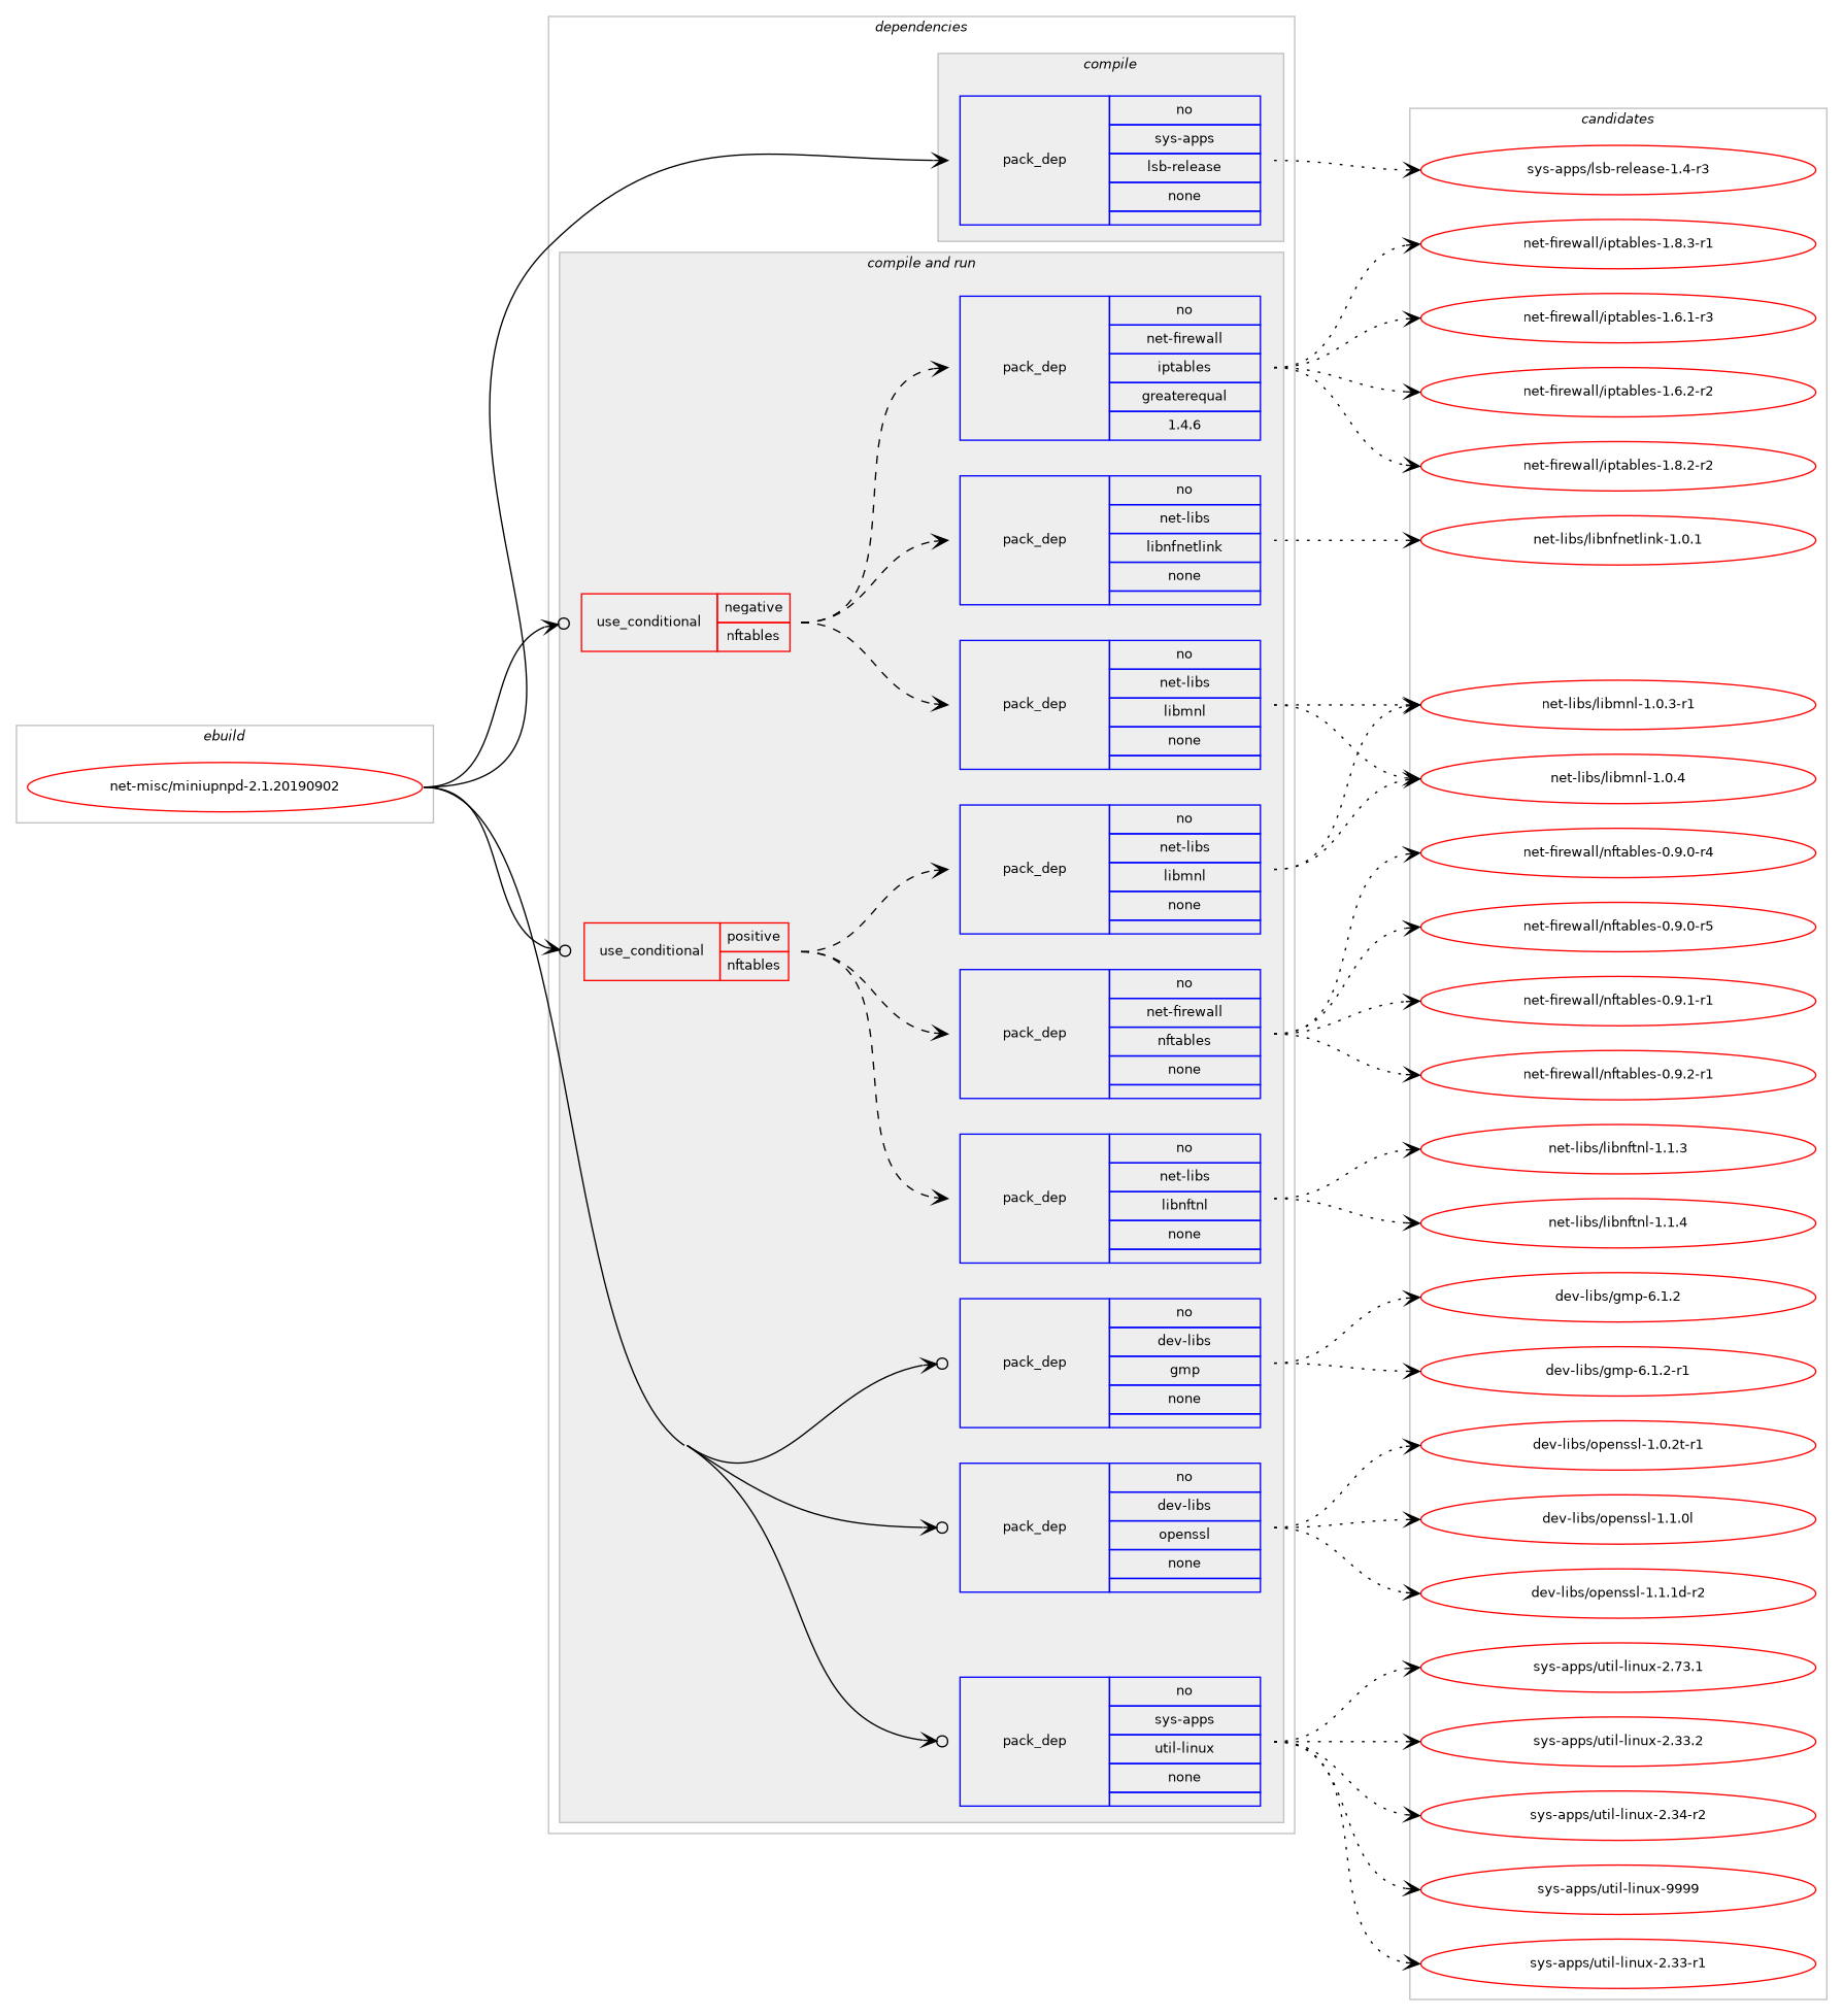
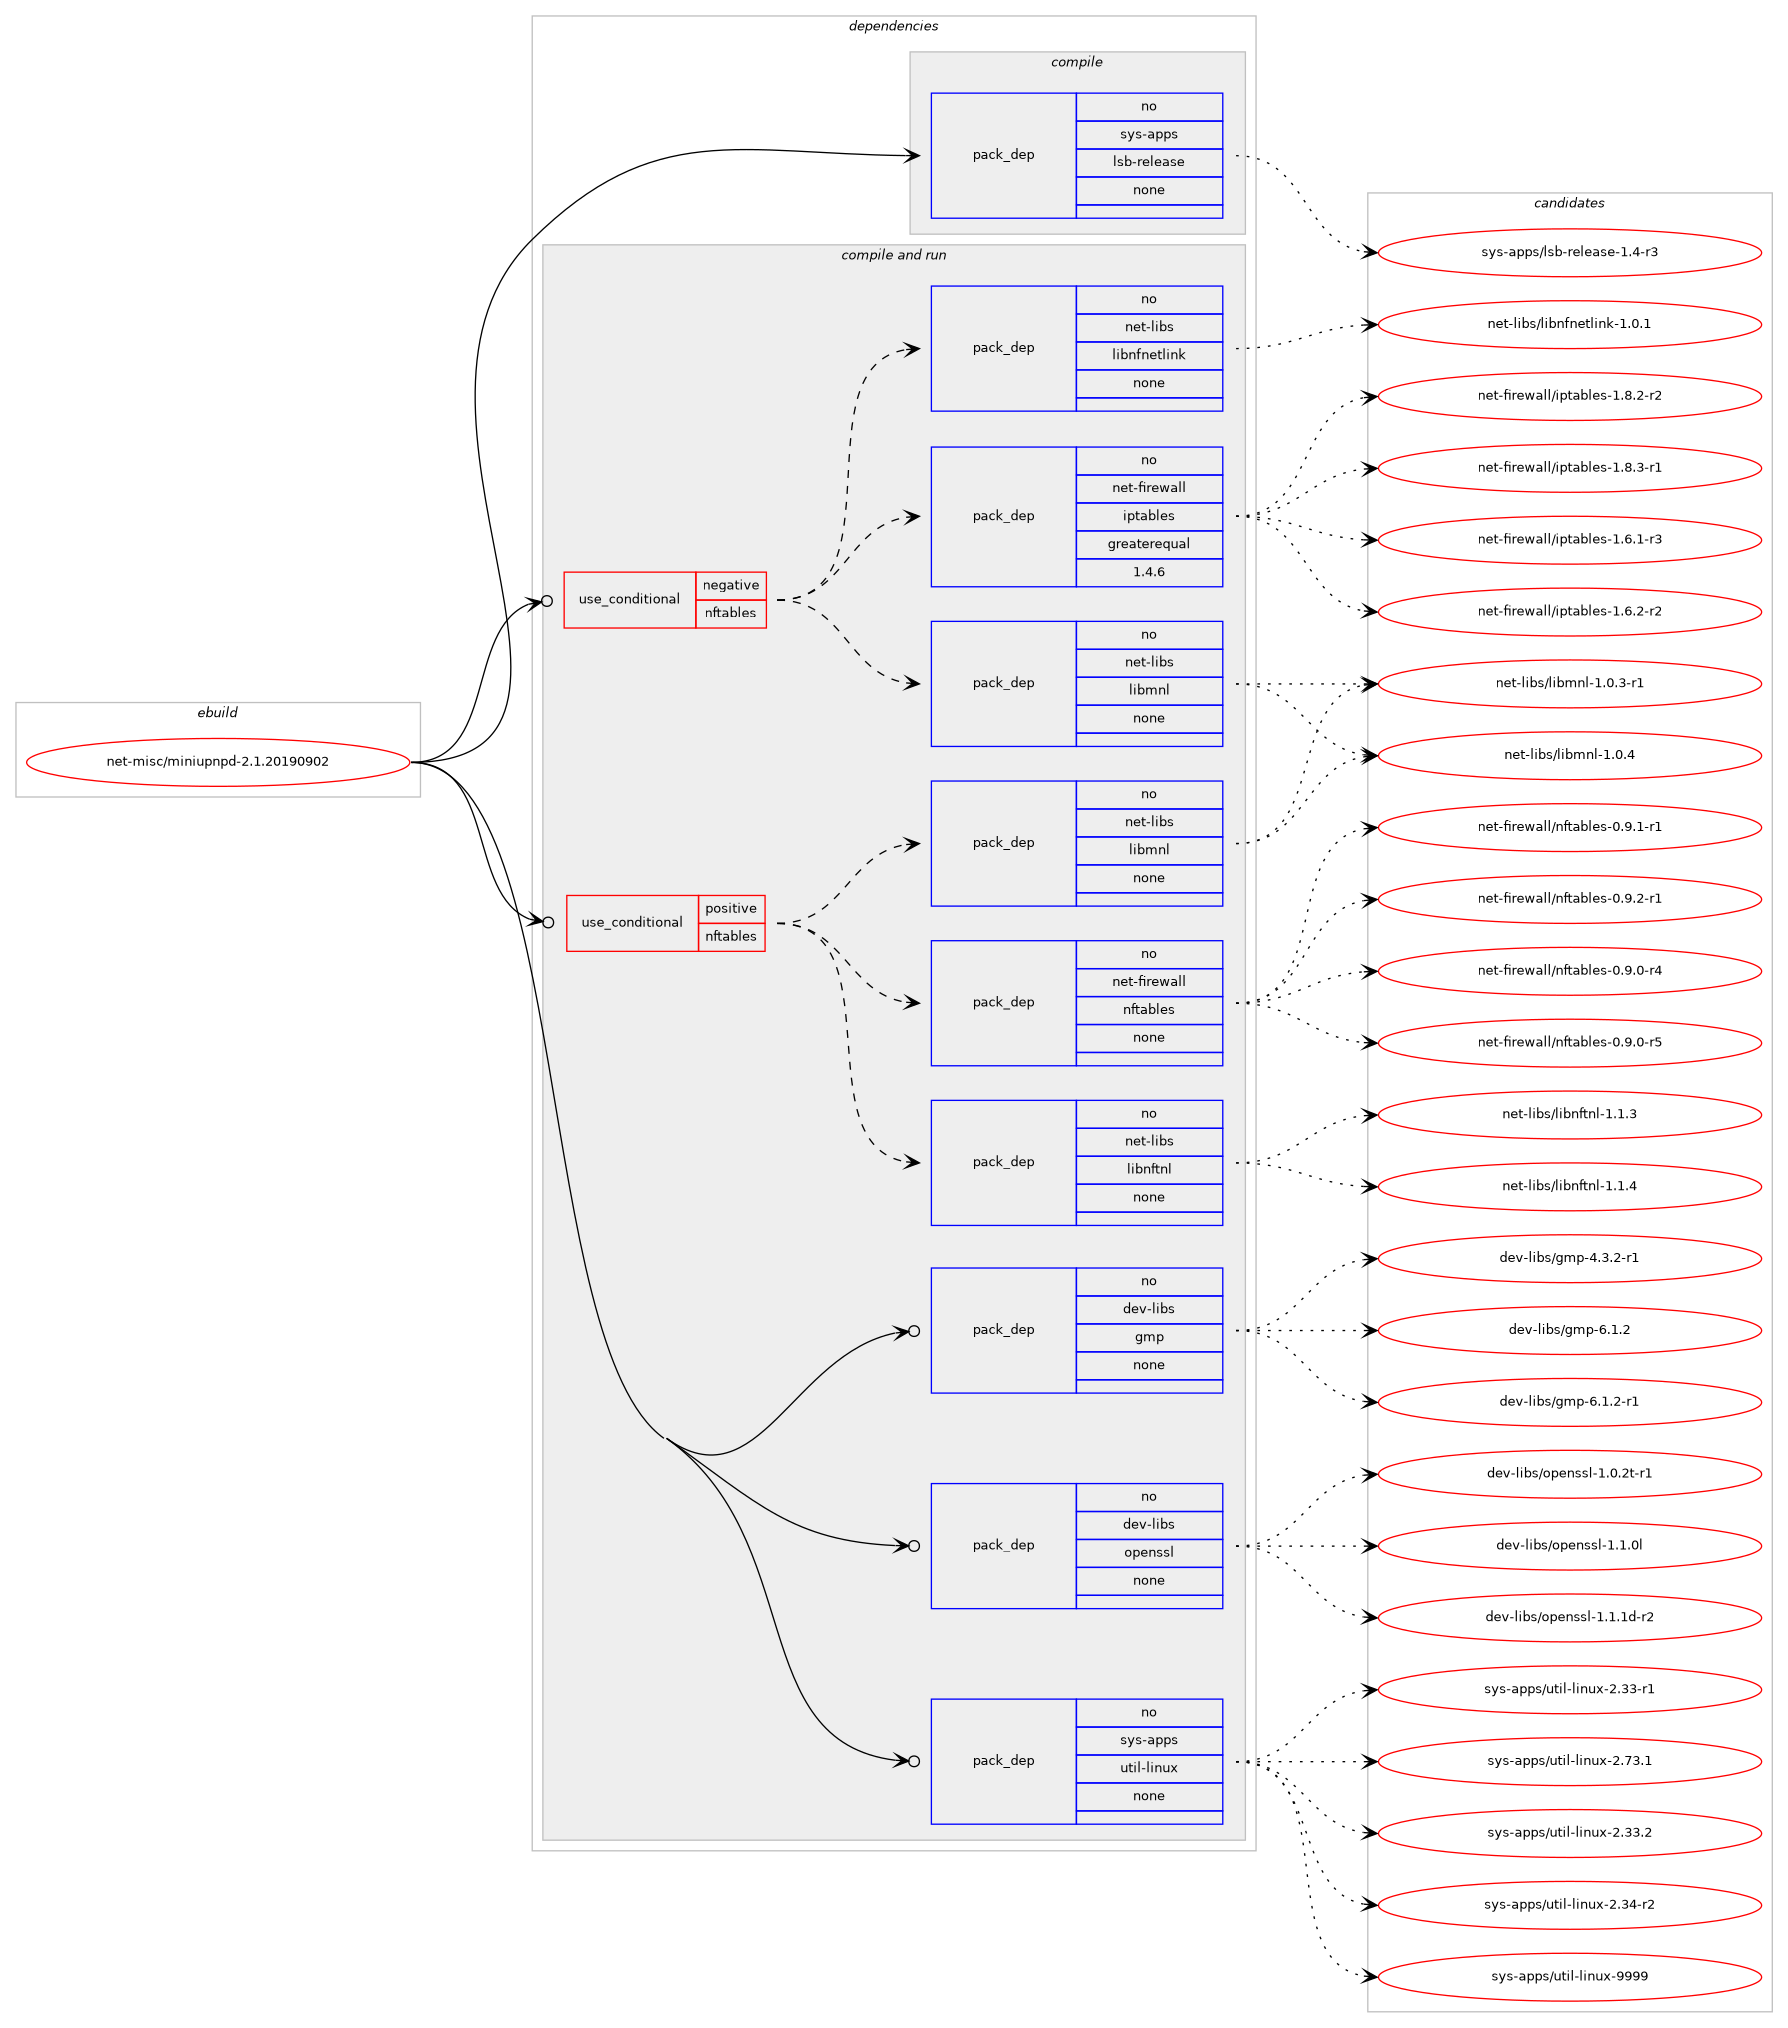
  digraph {
    compound=true
    concentrate=true
    fontname=Helvetica
    fontsize=10
    newrank=true
    rankdir=LR
    ranksep=1.5
    node [color=red fontname=Helvetica fontsize=10]
    edge [arrowhead=vee headport=w style=dotted tailport=e weight=100]
    n1 [label="net-misc/miniupnpd-2.1.20190902" width=4]
    n2 [color=blue label=<<TABLE BORDER="0" CELLBORDER="1" CELLSPACING="0" CELLPADDING="4" WIDTH="220"><TR><TD ROWSPAN="6" CELLPADDING="30">pack_dep</TD></TR><TR><TD WIDTH="110">no</TD></TR><TR><TD>sys-apps</TD></TR><TR><TD>lsb-release</TD></TR><TR><TD>none</TD></TR><TR><TD></TD></TR></TABLE>> shape=none]
    n3 [color=blue label=<<TABLE BORDER="0" CELLBORDER="1" CELLSPACING="0" CELLPADDING="4" WIDTH="220"><TR><TD ROWSPAN="6" CELLPADDING="30">pack_dep</TD></TR><TR><TD WIDTH="110">no</TD></TR><TR><TD>net-firewall</TD></TR><TR><TD>iptables</TD></TR><TR><TD>greaterequal</TD></TR><TR><TD>1.4.6</TD></TR></TABLE>> shape=none]
    n4 [color=blue label=<<TABLE BORDER="0" CELLBORDER="1" CELLSPACING="0" CELLPADDING="4" WIDTH="220"><TR><TD ROWSPAN="6" CELLPADDING="30">pack_dep</TD></TR><TR><TD WIDTH="110">no</TD></TR><TR><TD>net-libs</TD></TR><TR><TD>libnfnetlink</TD></TR><TR><TD>none</TD></TR><TR><TD></TD></TR></TABLE>> shape=none]
    n5 [color=blue label=<<TABLE BORDER="0" CELLBORDER="1" CELLSPACING="0" CELLPADDING="4" WIDTH="220"><TR><TD ROWSPAN="6" CELLPADDING="30">pack_dep</TD></TR><TR><TD WIDTH="110">no</TD></TR><TR><TD>net-libs</TD></TR><TR><TD>libmnl</TD></TR><TR><TD>none</TD></TR><TR><TD></TD></TR></TABLE>> shape=none]
    n6 [label=<<TABLE BORDER="0" CELLBORDER="1" CELLSPACING="0" CELLPADDING="4"><TR><TD ROWSPAN="3" CELLPADDING="10">use_conditional</TD></TR><TR><TD>negative</TD></TR><TR><TD>nftables</TD></TR></TABLE>> shape=none]
    n7 [color=blue label=<<TABLE BORDER="0" CELLBORDER="1" CELLSPACING="0" CELLPADDING="4" WIDTH="220"><TR><TD ROWSPAN="6" CELLPADDING="30">pack_dep</TD></TR><TR><TD WIDTH="110">no</TD></TR><TR><TD>net-firewall</TD></TR><TR><TD>nftables</TD></TR><TR><TD>none</TD></TR><TR><TD></TD></TR></TABLE>> shape=none]
    n8 [color=blue label=<<TABLE BORDER="0" CELLBORDER="1" CELLSPACING="0" CELLPADDING="4" WIDTH="220"><TR><TD ROWSPAN="6" CELLPADDING="30">pack_dep</TD></TR><TR><TD WIDTH="110">no</TD></TR><TR><TD>net-libs</TD></TR><TR><TD>libnftnl</TD></TR><TR><TD>none</TD></TR><TR><TD></TD></TR></TABLE>> shape=none]
    n9 [color=blue label=<<TABLE BORDER="0" CELLBORDER="1" CELLSPACING="0" CELLPADDING="4" WIDTH="220"><TR><TD ROWSPAN="6" CELLPADDING="30">pack_dep</TD></TR><TR><TD WIDTH="110">no</TD></TR><TR><TD>net-libs</TD></TR><TR><TD>libmnl</TD></TR><TR><TD>none</TD></TR><TR><TD></TD></TR></TABLE>> shape=none]
    n10 [label=<<TABLE BORDER="0" CELLBORDER="1" CELLSPACING="0" CELLPADDING="4"><TR><TD ROWSPAN="3" CELLPADDING="10">use_conditional</TD></TR><TR><TD>positive</TD></TR><TR><TD>nftables</TD></TR></TABLE>> shape=none]
    n11 [color=blue label=<<TABLE BORDER="0" CELLBORDER="1" CELLSPACING="0" CELLPADDING="4" WIDTH="220"><TR><TD ROWSPAN="6" CELLPADDING="30">pack_dep</TD></TR><TR><TD WIDTH="110">no</TD></TR><TR><TD>dev-libs</TD></TR><TR><TD>gmp</TD></TR><TR><TD>none</TD></TR><TR><TD></TD></TR></TABLE>> shape=none]
    n12 [color=blue label=<<TABLE BORDER="0" CELLBORDER="1" CELLSPACING="0" CELLPADDING="4" WIDTH="220"><TR><TD ROWSPAN="6" CELLPADDING="30">pack_dep</TD></TR><TR><TD WIDTH="110">no</TD></TR><TR><TD>dev-libs</TD></TR><TR><TD>openssl</TD></TR><TR><TD>none</TD></TR><TR><TD></TD></TR></TABLE>> shape=none]
    n13 [color=blue label=<<TABLE BORDER="0" CELLBORDER="1" CELLSPACING="0" CELLPADDING="4" WIDTH="220"><TR><TD ROWSPAN="6" CELLPADDING="30">pack_dep</TD></TR><TR><TD WIDTH="110">no</TD></TR><TR><TD>sys-apps</TD></TR><TR><TD>util-linux</TD></TR><TR><TD>none</TD></TR><TR><TD></TD></TR></TABLE>> shape=none]
    n14 [label="sys-apps/lsb-release-1.4-r3" width=4]
    n15 [label="net-firewall/iptables-1.6.1-r3" width=4]
    n16 [label="net-firewall/iptables-1.6.2-r2" width=4]
    n17 [label="net-firewall/iptables-1.8.2-r2" width=4]
    n18 [label="net-firewall/iptables-1.8.3-r1" width=4]
    n19 [label="net-libs/libnfnetlink-1.0.1" width=4]
    n20 [label="net-libs/libmnl-1.0.3-r1" width=4]
    n21 [label="net-libs/libmnl-1.0.4" width=4]
    n22 [label="net-firewall/nftables-0.9.0-r4" width=4]
    n23 [label="net-firewall/nftables-0.9.0-r5" width=4]
    n24 [label="net-firewall/nftables-0.9.1-r1" width=4]
    n25 [label="net-firewall/nftables-0.9.2-r1" width=4]
    n26 [label="net-libs/libnftnl-1.1.3" width=4]
    n27 [label="net-libs/libnftnl-1.1.4" width=4]
+   n28 [label="dev-libs/gmp-4.3.2-r1" width=4]
    n29 [label="dev-libs/gmp-6.1.2" width=4]
    n30 [label="dev-libs/gmp-6.1.2-r1" width=4]
    n31 [label="dev-libs/openssl-1.0.2t-r1" width=4]
    n32 [label="dev-libs/openssl-1.1.0l" width=4]
    n33 [label="dev-libs/openssl-1.1.1d-r2" width=4]
    n34 [label="sys-apps/util-linux-2.33-r1" width=4]
    n35 [label="sys-apps/util-linux-2.73.1" width=4]
    n36 [label="sys-apps/util-linux-2.33.2" width=4]
    n37 [label="sys-apps/util-linux-2.34-r2" width=4]
    n38 [label="sys-apps/util-linux-9999" width=4]
    subgraph cluster_1 {
      color=gray
      label=<<i>ebuild</i>>
      rank=same
      n1
    }
    subgraph cluster_2 {
      color=gray
      label=<<i>dependencies</i>>
      subgraph cluster_3 {
        color=gray
        fillcolor="#eeeeee"
        label=<<i>compile</i>>
        style=filled
        subgraph sub_4 {
          color=gray
          fillcolor="#eeeeee"
          label=<<i>compile</i>>
          style=filled
          n2
        }
      }
      subgraph cluster_5 {
        color=gray
        fillcolor="#eeeeee"
        label=<<i>compile and run</i>>
        style=filled
        subgraph sub_6 {
          color=gray
          fillcolor="#eeeeee"
          label=<<i>compile and run</i>>
          style=filled
          n6
          subgraph sub_7 {
            color=gray
            fillcolor="#eeeeee"
            label=<<i>compile and run</i>>
            style=filled
            n3
          }
          subgraph sub_8 {
            color=gray
            fillcolor="#eeeeee"
            label=<<i>compile and run</i>>
            style=filled
            n4
          }
          subgraph sub_9 {
            color=gray
            fillcolor="#eeeeee"
            label=<<i>compile and run</i>>
            style=filled
            n5
          }
        }
        subgraph sub_10 {
          color=gray
          fillcolor="#eeeeee"
          label=<<i>compile and run</i>>
          style=filled
          n10
          subgraph sub_11 {
            color=gray
            fillcolor="#eeeeee"
            label=<<i>compile and run</i>>
            style=filled
            n7
          }
          subgraph sub_12 {
            color=gray
            fillcolor="#eeeeee"
            label=<<i>compile and run</i>>
            style=filled
            n8
          }
          subgraph sub_13 {
            color=gray
            fillcolor="#eeeeee"
            label=<<i>compile and run</i>>
            style=filled
            n9
          }
        }
        subgraph sub_14 {
          color=gray
          fillcolor="#eeeeee"
          label=<<i>compile and run</i>>
          style=filled
          n11
        }
        subgraph sub_15 {
          color=gray
          fillcolor="#eeeeee"
          label=<<i>compile and run</i>>
          style=filled
          n12
        }
        subgraph sub_16 {
          color=gray
          fillcolor="#eeeeee"
          label=<<i>compile and run</i>>
          style=filled
          n13
        }
      }
      subgraph cluster_17 {
        color=gray
        fillcolor="#eeeeee"
        label=<<i>run</i>>
        style=filled
      }
    }
    subgraph cluster_18 {
      color=gray
      label=<<i>candidates</i>>
      rank=same
      subgraph sub_19 {
        color=black
        label=<<i>candidates</i>>
        nodesep=1
        rank=same
        n14
      }
      subgraph sub_20 {
        color=black
        label=<<i>candidates</i>>
        nodesep=1
        rank=same
        n15
        n16
        n17
        n18
      }
      subgraph sub_21 {
        color=black
        label=<<i>candidates</i>>
        nodesep=1
        rank=same
        n19
      }
      subgraph sub_22 {
        color=black
        label=<<i>candidates</i>>
        nodesep=1
        rank=same
        n20
        n21
      }
      subgraph sub_23 {
        color=black
        label=<<i>candidates</i>>
        nodesep=1
        rank=same
        n22
        n23
        n24
        n25
      }
      subgraph sub_24 {
        color=black
        label=<<i>candidates</i>>
        nodesep=1
        rank=same
        n26
        n27
      }
      subgraph sub_25 {
        color=black
        label=<<i>candidates</i>>
        nodesep=1
        rank=same
        n20
        n21
      }
      subgraph sub_26 {
        color=black
        label=<<i>candidates</i>>
        nodesep=1
        rank=same
+       n28
        n29
        n30
      }
      subgraph sub_27 {
        color=black
        label=<<i>candidates</i>>
        nodesep=1
        rank=same
        n31
        n32
        n33
      }
      subgraph sub_28 {
        color=black
        label=<<i>candidates</i>>
        nodesep=1
        rank=same
        n34
        n35
        n36
        n37
        n38
      }
    }
    n1 -> n2 [style=solid weight=20]
    n1 -> n6 [arrowhead=odotvee style=solid weight=20]
    n1 -> n10 [arrowhead=odotvee style=solid weight=20]
    n1 -> n11 [arrowhead=odotvee style=solid weight=20]
    n1 -> n12 [arrowhead=odotvee style=solid weight=20]
    n1 -> n13 [arrowhead=odotvee style=solid weight=20]
    n2 -> n14
    n3 -> n15
    n3 -> n16
    n3 -> n17
    n3 -> n18
    n4 -> n19
    n5 -> n20
    n5 -> n21
    n6 -> n3 [style=dashed weight=20]
    n6 -> n4 [style=dashed weight=20]
    n6 -> n5 [style=dashed weight=20]
    n7 -> n22
    n7 -> n23
    n7 -> n24
    n7 -> n25
    n8 -> n26
    n8 -> n27
    n9 -> n20
    n9 -> n21
    n10 -> n7 [style=dashed weight=20]
    n10 -> n8 [style=dashed weight=20]
    n10 -> n9 [style=dashed weight=20]
+   n11 -> n28
    n11 -> n29
    n11 -> n30
    n12 -> n31
    n12 -> n32
    n12 -> n33
    n13 -> n34
    n13 -> n35
    n13 -> n36
    n13 -> n37
    n13 -> n38
  }
